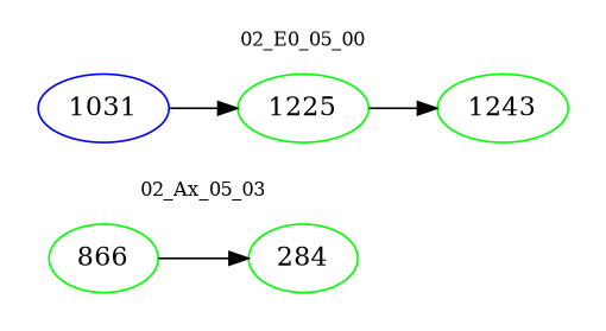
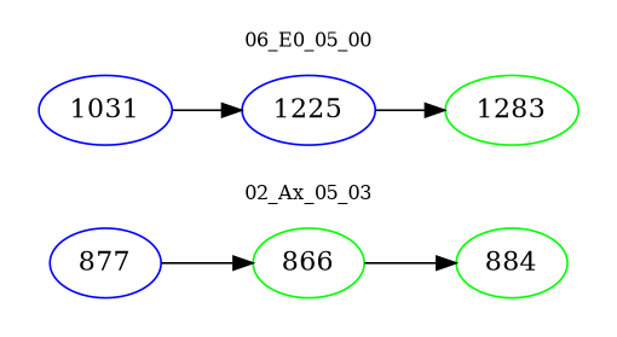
  digraph {
    rankdir=LR
    node [color=blue]
    edge [color=black]
+   n1 [label=877]
    n2 [color=green label=866]
-   n3 [color=green label=284]
+   n3 [color=green label=884]
    n4 [label=1031]
-   n5 [color=green label=1225]
-   n6 [color=green label=1243]
+   n5 [label=1225]
+   n6 [color=green label=1283]
    subgraph cluster_1 {
      color=white
      fontsize=10
      label="02_Ax_05_03"
+     n1
      n2
      n3
    }
    subgraph cluster_2 {
      color=white
      fontsize=10
-     label="02_E0_05_00"
+     label="06_E0_05_00"
      n4
      n5
      n6
    }
+   n1 -> n2
    n2 -> n3
    n4 -> n5
    n5 -> n6
  }
